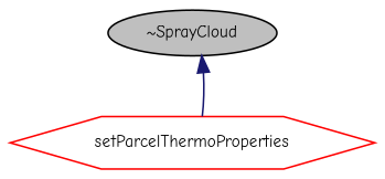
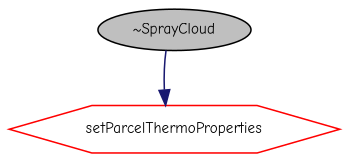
  digraph {
    rankdir=TB
    fontname="Comic Neue"
    node [fontname="Comic Neue" fontsize=10]
    n1 [color=black fillcolor=grey75 fontcolor=black height=0.2 label="~SprayCloud" shape=ellipse style=filled width=0.4]
    n2 [color=red height=0.2 label=setParcelThermoProperties shape=hexagon width=0.4]
-   n2 -> n1 [color=midnightblue fontname="Comic Neue" fontsize=10 labelfontname=Helvetica labelfontsize=10 style=solid]
+   n1 -> n2 [color=midnightblue fontname="Comic Neue" fontsize=10 labelfontname=Helvetica labelfontsize=10 style=solid]
  }
